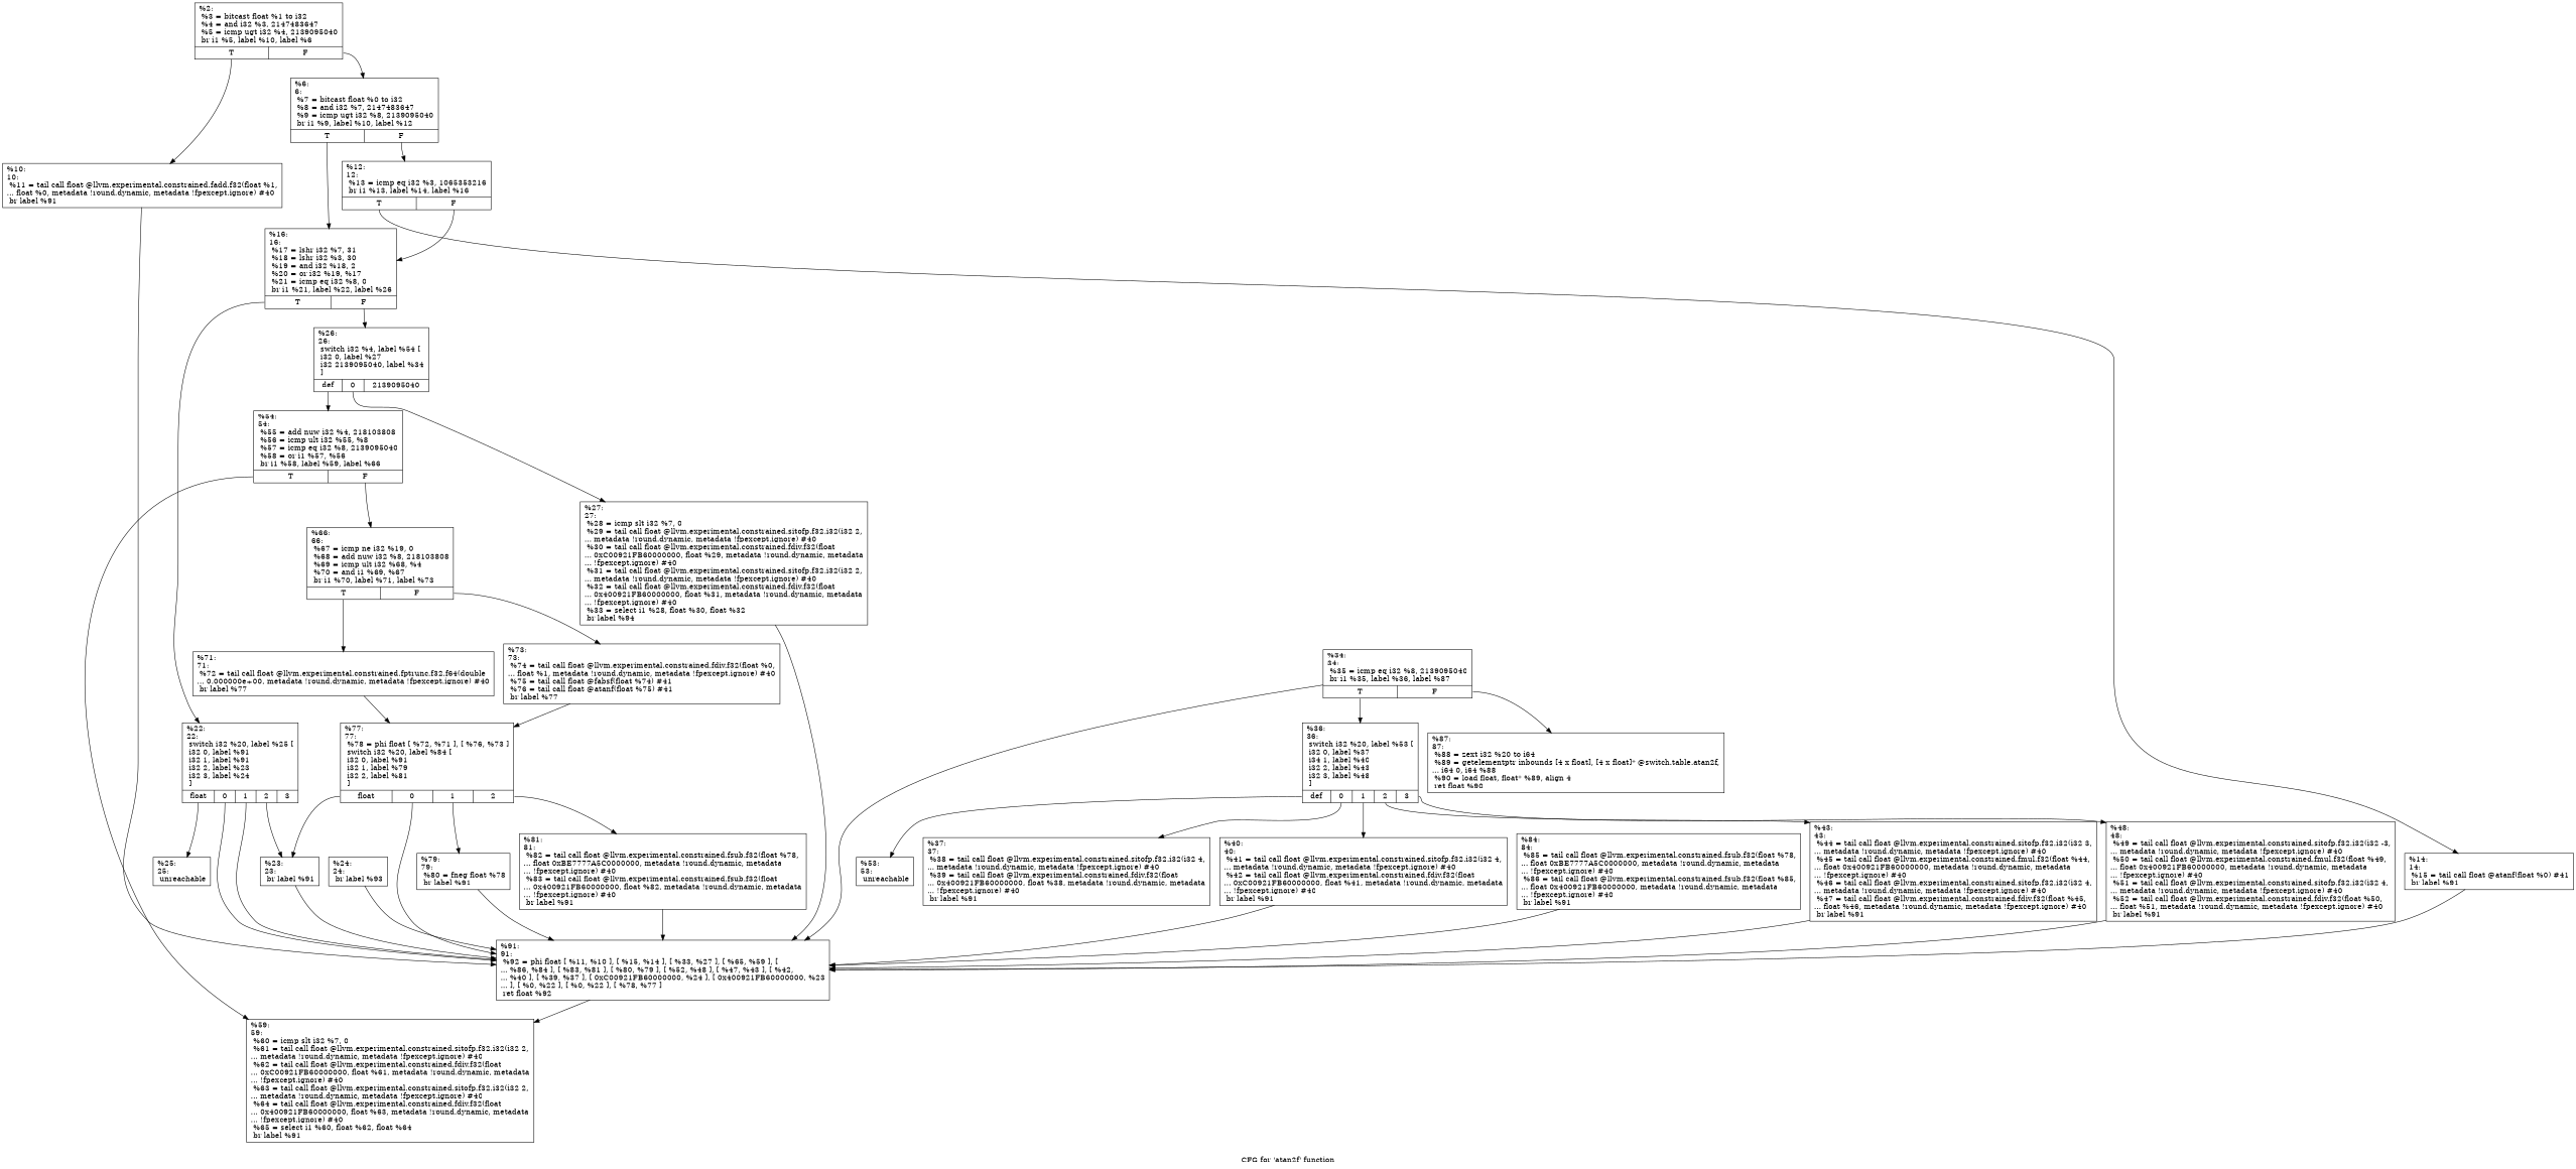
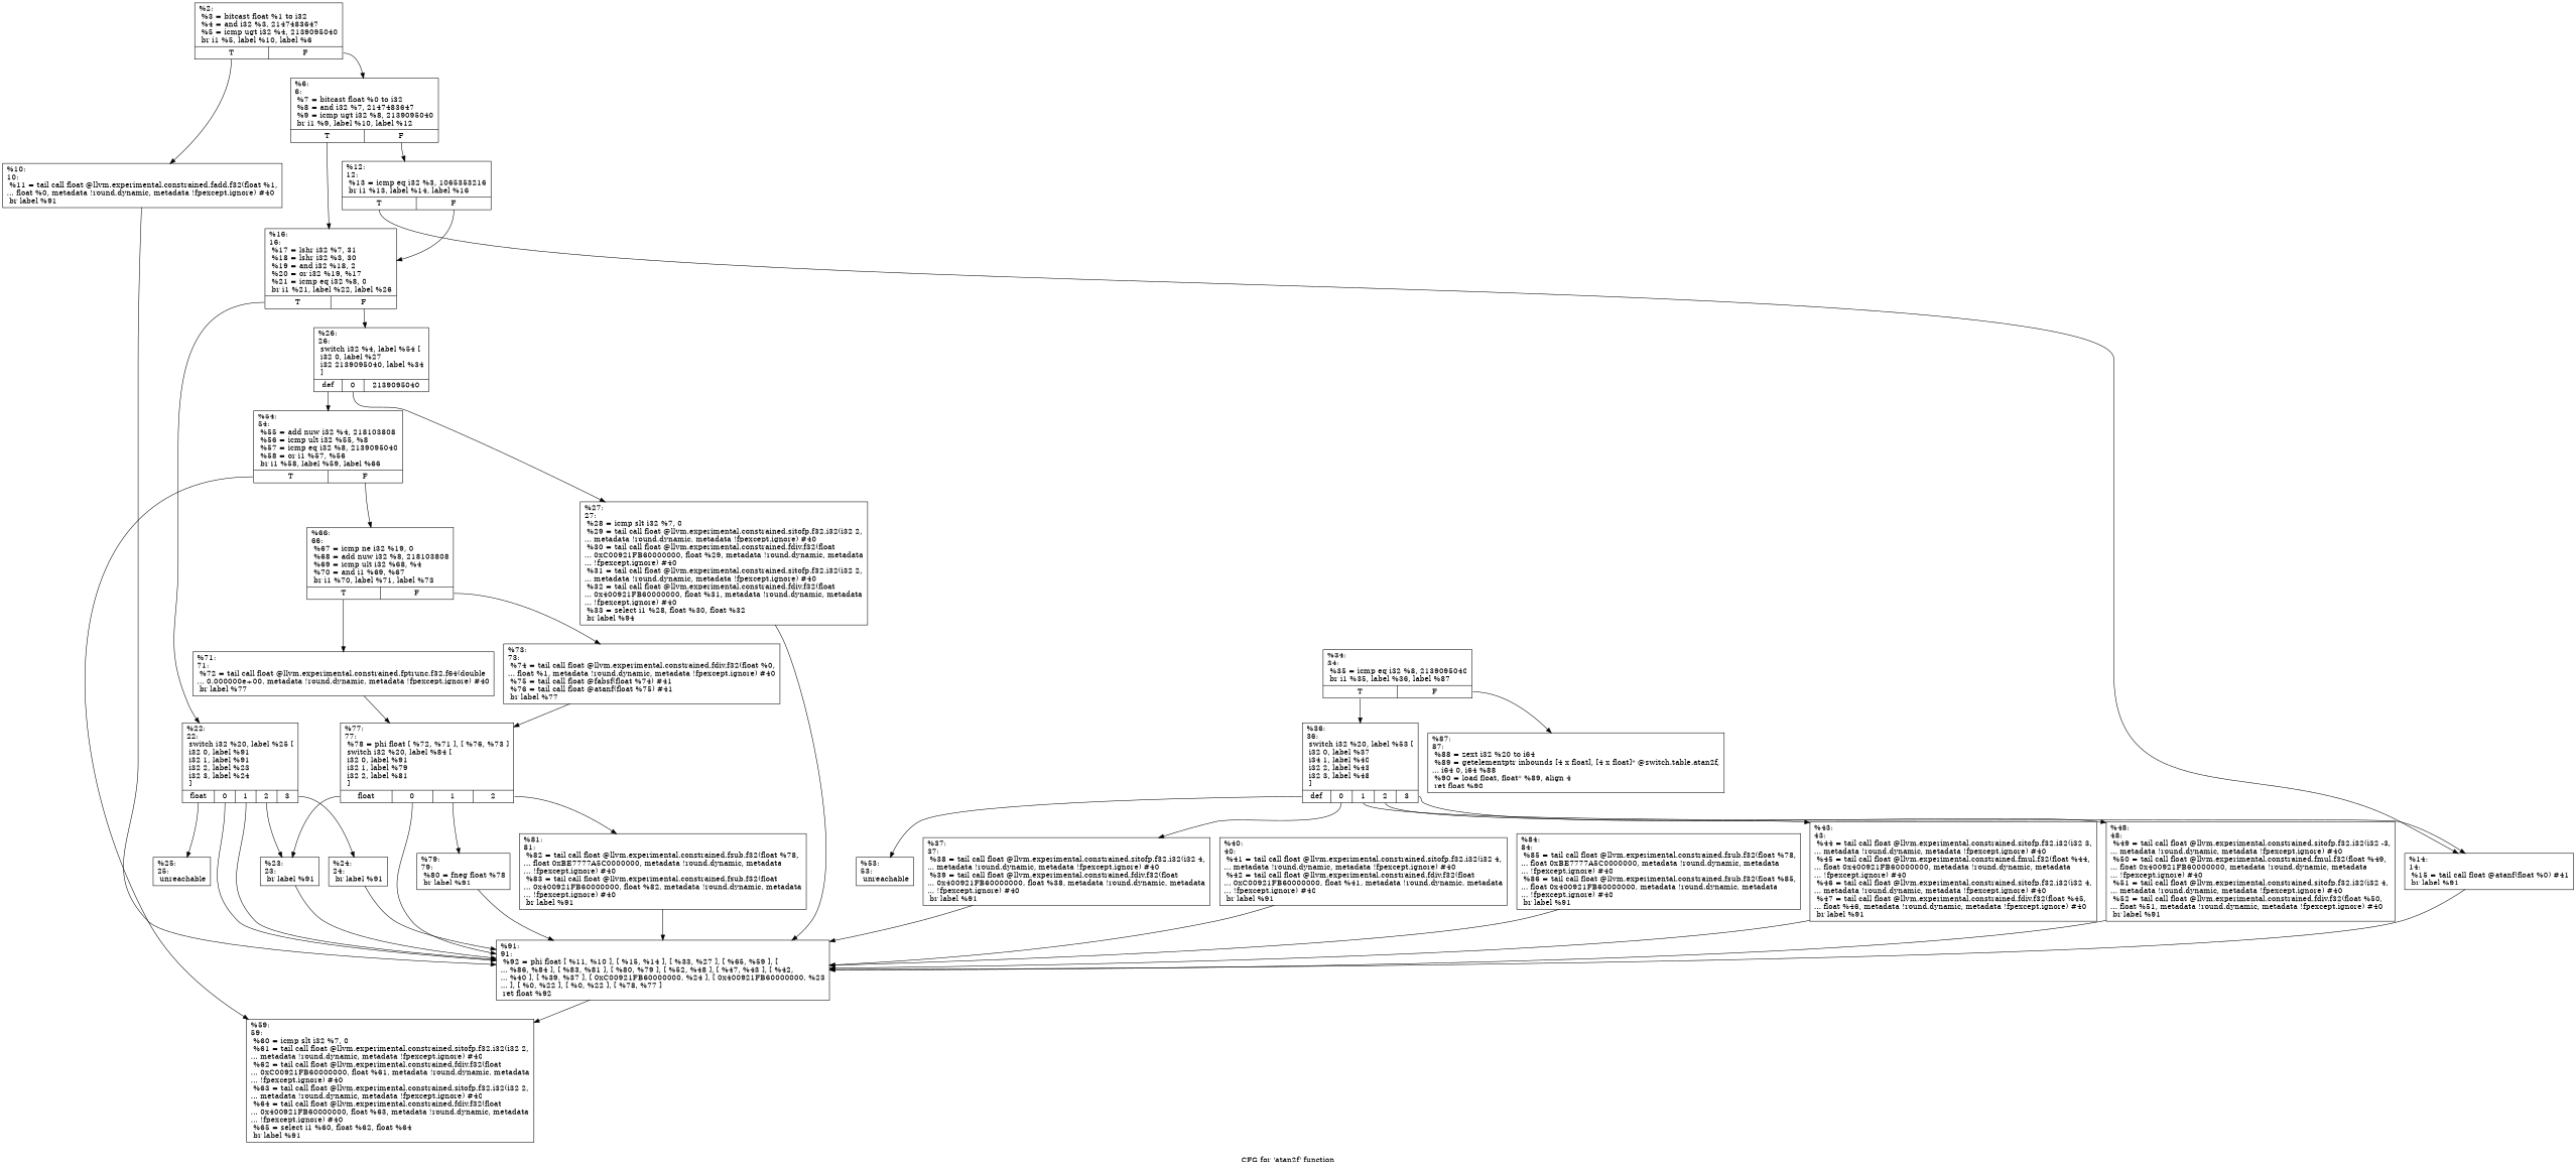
  digraph {
    label="CFG for 'atan2f' function"
    node [shape=record]
    n1 [label="{%2:\l  %3 = bitcast float %1 to i32\l  %4 = and i32 %3, 2147483647\l  %5 = icmp ugt i32 %4, 2139095040\l  br i1 %5, label %10, label %6\l|{<s0>T|<s1>F}}"]
    n2 [label="{%10:\l10:                                               \l  %11 = tail call float @llvm.experimental.constrained.fadd.f32(float %1,\l... float %0, metadata !round.dynamic, metadata !fpexcept.ignore) #40\l  br label %91\l}"]
    n3 [label="{%6:\l6:                                                \l  %7 = bitcast float %0 to i32\l  %8 = and i32 %7, 2147483647\l  %9 = icmp ugt i32 %8, 2139095040\l  br i1 %9, label %10, label %12\l|{<s0>T|<s1>F}}"]
    n4 [label="{%91:\l91:                                               \l  %92 = phi float [ %11, %10 ], [ %15, %14 ], [ %33, %27 ], [ %65, %59 ], [\l... %86, %84 ], [ %83, %81 ], [ %80, %79 ], [ %52, %48 ], [ %47, %43 ], [ %42,\l... %40 ], [ %39, %37 ], [ 0xC00921FB60000000, %24 ], [ 0x400921FB60000000, %23\l... ], [ %0, %22 ], [ %0, %22 ], [ %78, %77 ]\l  ret float %92\l}"]
    n5 [label="{%12:\l12:                                               \l  %13 = icmp eq i32 %3, 1065353216\l  br i1 %13, label %14, label %16\l|{<s0>T|<s1>F}}"]
    n6 [label="{%16:\l16:                                               \l  %17 = lshr i32 %7, 31\l  %18 = lshr i32 %3, 30\l  %19 = and i32 %18, 2\l  %20 = or i32 %19, %17\l  %21 = icmp eq i32 %8, 0\l  br i1 %21, label %22, label %26\l|{<s0>T|<s1>F}}"]
    n7 [label="{%59:\l59:                                               \l  %60 = icmp slt i32 %7, 0\l  %61 = tail call float @llvm.experimental.constrained.sitofp.f32.i32(i32 2,\l... metadata !round.dynamic, metadata !fpexcept.ignore) #40\l  %62 = tail call float @llvm.experimental.constrained.fdiv.f32(float\l... 0xC00921FB60000000, float %61, metadata !round.dynamic, metadata\l... !fpexcept.ignore) #40\l  %63 = tail call float @llvm.experimental.constrained.sitofp.f32.i32(i32 2,\l... metadata !round.dynamic, metadata !fpexcept.ignore) #40\l  %64 = tail call float @llvm.experimental.constrained.fdiv.f32(float\l... 0x400921FB60000000, float %63, metadata !round.dynamic, metadata\l... !fpexcept.ignore) #40\l  %65 = select i1 %60, float %62, float %64\l  br label %91\l}"]
    n8 [label="{%14:\l14:                                               \l  %15 = tail call float @atanf(float %0) #41\l  br label %91\l}"]
    n9 [label="{%22:\l22:                                               \l  switch i32 %20, label %25 [\l    i32 0, label %91\l    i32 1, label %91\l    i32 2, label %23\l    i32 3, label %24\l  ]\l|{<s0>float|<s1>0|<s2>1|<s3>2|<s4>3}}"]
    n10 [label="{%26:\l26:                                               \l  switch i32 %4, label %54 [\l    i32 0, label %27\l    i32 2139095040, label %34\l  ]\l|{<s0>def|<s1>0|<s2>2139095040}}"]
    n11 [label="{%25:\l25:                                               \l  unreachable\l}"]
    n12 [label="{%23:\l23:                                               \l  br label %91\l}"]
-   n13 [label="{%24:\l24:                                               \l  br label %93\l}"]
+   n13 [label="{%24:\l24:                                               \l  br label %91\l}"]
    n14 [label="{%54:\l54:                                               \l  %55 = add nuw i32 %4, 218103808\l  %56 = icmp ult i32 %55, %8\l  %57 = icmp eq i32 %8, 2139095040\l  %58 = or i1 %57, %56\l  br i1 %58, label %59, label %66\l|{<s0>T|<s1>F}}"]
    n15 [label="{%27:\l27:                                               \l  %28 = icmp slt i32 %7, 0\l  %29 = tail call float @llvm.experimental.constrained.sitofp.f32.i32(i32 2,\l... metadata !round.dynamic, metadata !fpexcept.ignore) #40\l  %30 = tail call float @llvm.experimental.constrained.fdiv.f32(float\l... 0xC00921FB60000000, float %29, metadata !round.dynamic, metadata\l... !fpexcept.ignore) #40\l  %31 = tail call float @llvm.experimental.constrained.sitofp.f32.i32(i32 2,\l... metadata !round.dynamic, metadata !fpexcept.ignore) #40\l  %32 = tail call float @llvm.experimental.constrained.fdiv.f32(float\l... 0x400921FB60000000, float %31, metadata !round.dynamic, metadata\l... !fpexcept.ignore) #40\l  %33 = select i1 %28, float %30, float %32\l  br label %94\l}"]
    n16 [label="{%66:\l66:                                               \l  %67 = icmp ne i32 %19, 0\l  %68 = add nuw i32 %8, 218103808\l  %69 = icmp ult i32 %68, %4\l  %70 = and i1 %69, %67\l  br i1 %70, label %71, label %73\l|{<s0>T|<s1>F}}"]
    n17 [label="{%34:\l34:                                               \l  %35 = icmp eq i32 %8, 2139095040\l  br i1 %35, label %36, label %87\l|{<s0>T|<s1>F}}"]
    n18 [label="{%36:\l36:                                               \l  switch i32 %20, label %53 [\l    i32 0, label %37\l    i34 1, label %40\l    i32 2, label %43\l    i32 3, label %48\l  ]\l|{<s0>def|<s1>0|<s2>1|<s3>2|<s4>3}}"]
    n19 [label="{%87:\l87:                                               \l  %88 = zext i32 %20 to i64\l  %89 = getelementptr inbounds [4 x float], [4 x float]* @switch.table.atan2f,\l... i64 0, i64 %88\l  %90 = load float, float* %89, align 4\l  ret float %90\l}"]
    n20 [label="{%71:\l71:                                               \l  %72 = tail call float @llvm.experimental.constrained.fptrunc.f32.f64(double\l... 0.000000e+00, metadata !round.dynamic, metadata !fpexcept.ignore) #40\l  br label %77\l}"]
    n21 [label="{%73:\l73:                                               \l  %74 = tail call float @llvm.experimental.constrained.fdiv.f32(float %0,\l... float %1, metadata !round.dynamic, metadata !fpexcept.ignore) #40\l  %75 = tail call float @fabsf(float %74) #41\l  %76 = tail call float @atanf(float %75) #41\l  br label %77\l}"]
    n22 [label="{%53:\l53:                                               \l  unreachable\l}"]
    n23 [label="{%37:\l37:                                               \l  %38 = tail call float @llvm.experimental.constrained.sitofp.f32.i32(i32 4,\l... metadata !round.dynamic, metadata !fpexcept.ignore) #40\l  %39 = tail call float @llvm.experimental.constrained.fdiv.f32(float\l... 0x400921FB60000000, float %38, metadata !round.dynamic, metadata\l... !fpexcept.ignore) #40\l  br label %91\l}"]
    n24 [label="{%40:\l40:                                               \l  %41 = tail call float @llvm.experimental.constrained.sitofp.f32.i32(i32 4,\l... metadata !round.dynamic, metadata !fpexcept.ignore) #40\l  %42 = tail call float @llvm.experimental.constrained.fdiv.f32(float\l... 0xC00921FB60000000, float %41, metadata !round.dynamic, metadata\l... !fpexcept.ignore) #40\l  br label %91\l}"]
    n25 [label="{%43:\l43:                                               \l  %44 = tail call float @llvm.experimental.constrained.sitofp.f32.i32(i32 3,\l... metadata !round.dynamic, metadata !fpexcept.ignore) #40\l  %45 = tail call float @llvm.experimental.constrained.fmul.f32(float %44,\l... float 0x400921FB60000000, metadata !round.dynamic, metadata\l... !fpexcept.ignore) #40\l  %46 = tail call float @llvm.experimental.constrained.sitofp.f32.i32(i32 4,\l... metadata !round.dynamic, metadata !fpexcept.ignore) #40\l  %47 = tail call float @llvm.experimental.constrained.fdiv.f32(float %45,\l... float %46, metadata !round.dynamic, metadata !fpexcept.ignore) #40\l  br label %91\l}"]
    n26 [label="{%48:\l48:                                               \l  %49 = tail call float @llvm.experimental.constrained.sitofp.f32.i32(i32 -3,\l... metadata !round.dynamic, metadata !fpexcept.ignore) #40\l  %50 = tail call float @llvm.experimental.constrained.fmul.f32(float %49,\l... float 0x400921FB60000000, metadata !round.dynamic, metadata\l... !fpexcept.ignore) #40\l  %51 = tail call float @llvm.experimental.constrained.sitofp.f32.i32(i32 4,\l... metadata !round.dynamic, metadata !fpexcept.ignore) #40\l  %52 = tail call float @llvm.experimental.constrained.fdiv.f32(float %50,\l... float %51, metadata !round.dynamic, metadata !fpexcept.ignore) #40\l  br label %91\l}"]
    n27 [label="{%77:\l77:                                               \l  %78 = phi float [ %72, %71 ], [ %76, %73 ]\l  switch i32 %20, label %84 [\l    i32 0, label %91\l    i32 1, label %79\l    i32 2, label %81\l  ]\l|{<s0>float|<s1>0|<s2>1|<s3>2}}"]
    n28 [label="{%79:\l79:                                               \l  %80 = fneg float %78\l  br label %91\l}"]
    n29 [label="{%81:\l81:                                               \l  %82 = tail call float @llvm.experimental.constrained.fsub.f32(float %78,\l... float 0xBE7777A5C0000000, metadata !round.dynamic, metadata\l... !fpexcept.ignore) #40\l  %83 = tail call float @llvm.experimental.constrained.fsub.f32(float\l... 0x400921FB60000000, float %82, metadata !round.dynamic, metadata\l... !fpexcept.ignore) #40\l  br label %91\l}"]
    n30 [label="{%84:\l84:                                               \l  %85 = tail call float @llvm.experimental.constrained.fsub.f32(float %78,\l... float 0xBE7777A5C0000000, metadata !round.dynamic, metadata\l... !fpexcept.ignore) #40\l  %86 = tail call float @llvm.experimental.constrained.fsub.f32(float %85,\l... float 0x400921FB60000000, metadata !round.dynamic, metadata\l... !fpexcept.ignore) #40\l  br label %91\l}"]
    n1 -> n2 [tailport=s0]
    n1 -> n3 [tailport=s1]
    n2 -> n4
    n3 -> n5 [tailport=s1]
    n3 -> n6 [tailport=s0]
    n4 -> n7
    n5 -> n6 [tailport=s1]
    n5 -> n8 [tailport=s0]
    n6 -> n9 [tailport=s0]
    n6 -> n10 [tailport=s1]
    n8 -> n4
    n9 -> n4 [tailport=s1]
    n9 -> n4 [tailport=s2]
    n9 -> n11 [tailport=s0]
    n9 -> n12 [tailport=s3]
+   n9 -> n13 [tailport=s4]
    n10 -> n14 [tailport=s0]
    n10 -> n15 [tailport=s1]
    n12 -> n4
    n13 -> n4
    n14 -> n7 [tailport=s0]
    n14 -> n16 [tailport=s1]
    n15 -> n4
    n16 -> n20 [tailport=s0]
    n16 -> n21 [tailport=s1]
    n17 -> n18 [tailport=s0]
    n17 -> n19 [tailport=s1]
    n18 -> n22 [tailport=s0]
    n18 -> n23 [tailport=s1]
-   n18 -> n24 [tailport=s2]
+   n18 -> n8 [tailport=s2]
    n18 -> n25 [tailport=s3]
    n18 -> n26 [tailport=s4]
    n20 -> n27
    n21 -> n27
-   n17 -> n4
+   n23 -> n4
    n24 -> n4
    n25 -> n4
    n26 -> n4
    n27 -> n4 [tailport=s1]
    n27 -> n12 [tailport=s0]
    n27 -> n28 [tailport=s2]
    n27 -> n29 [tailport=s3]
    n28 -> n4
    n29 -> n4
    n30 -> n4
  }
